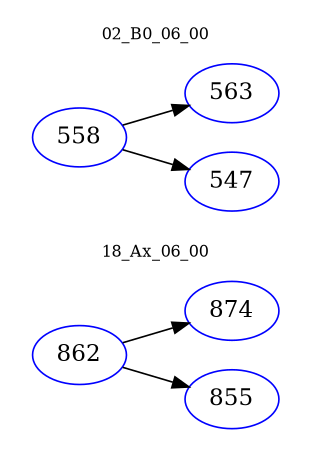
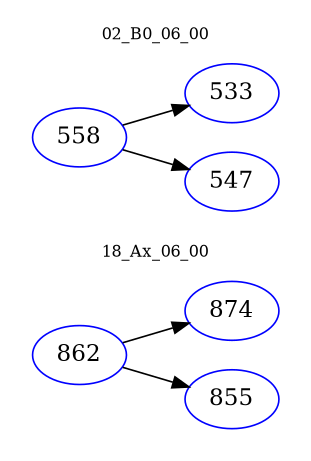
  digraph {
    rankdir=LR
    node [color=blue]
    edge [color=black]
    n1 [label=862]
    n2 [label=855]
    n3 [label=874]
    n4 [label=558]
    n5 [label=547]
-   n6 [label=563]
+   n6 [label=533]
    subgraph cluster_1 {
      color=white
      fontsize=10
      label="18_Ax_06_00"
      n1
      n2
      n3
    }
    subgraph cluster_2 {
      color=white
      fontsize=10
      label="02_B0_06_00"
      n4
      n5
      n6
    }
    n1 -> n2
    n1 -> n3
    n4 -> n5
    n4 -> n6
  }
